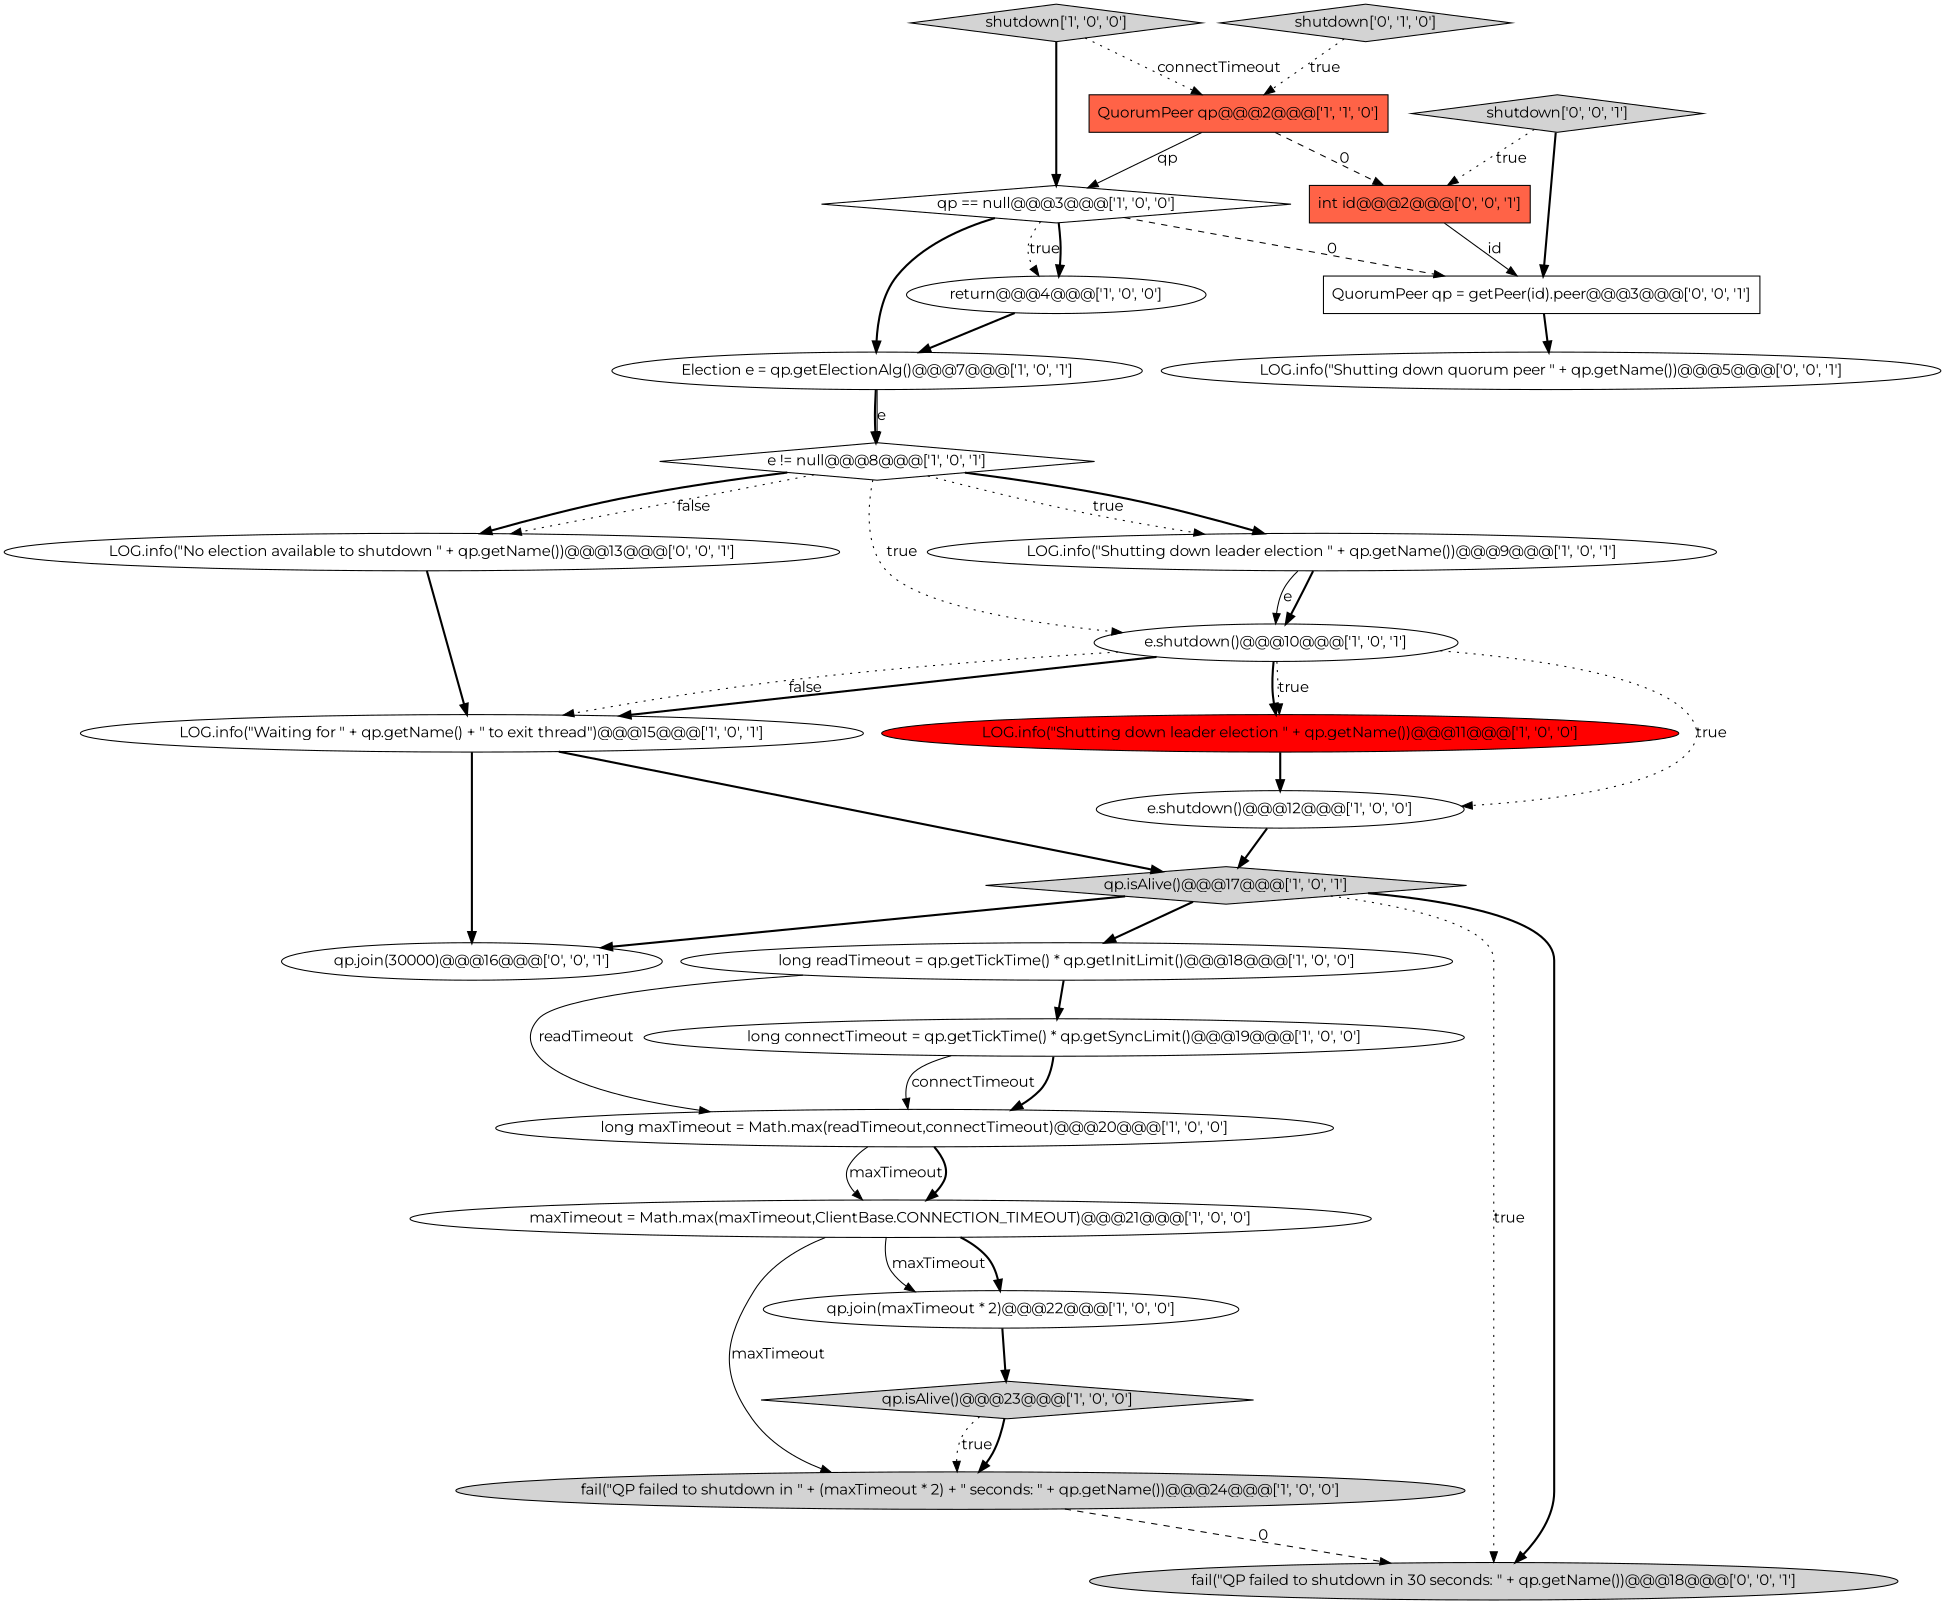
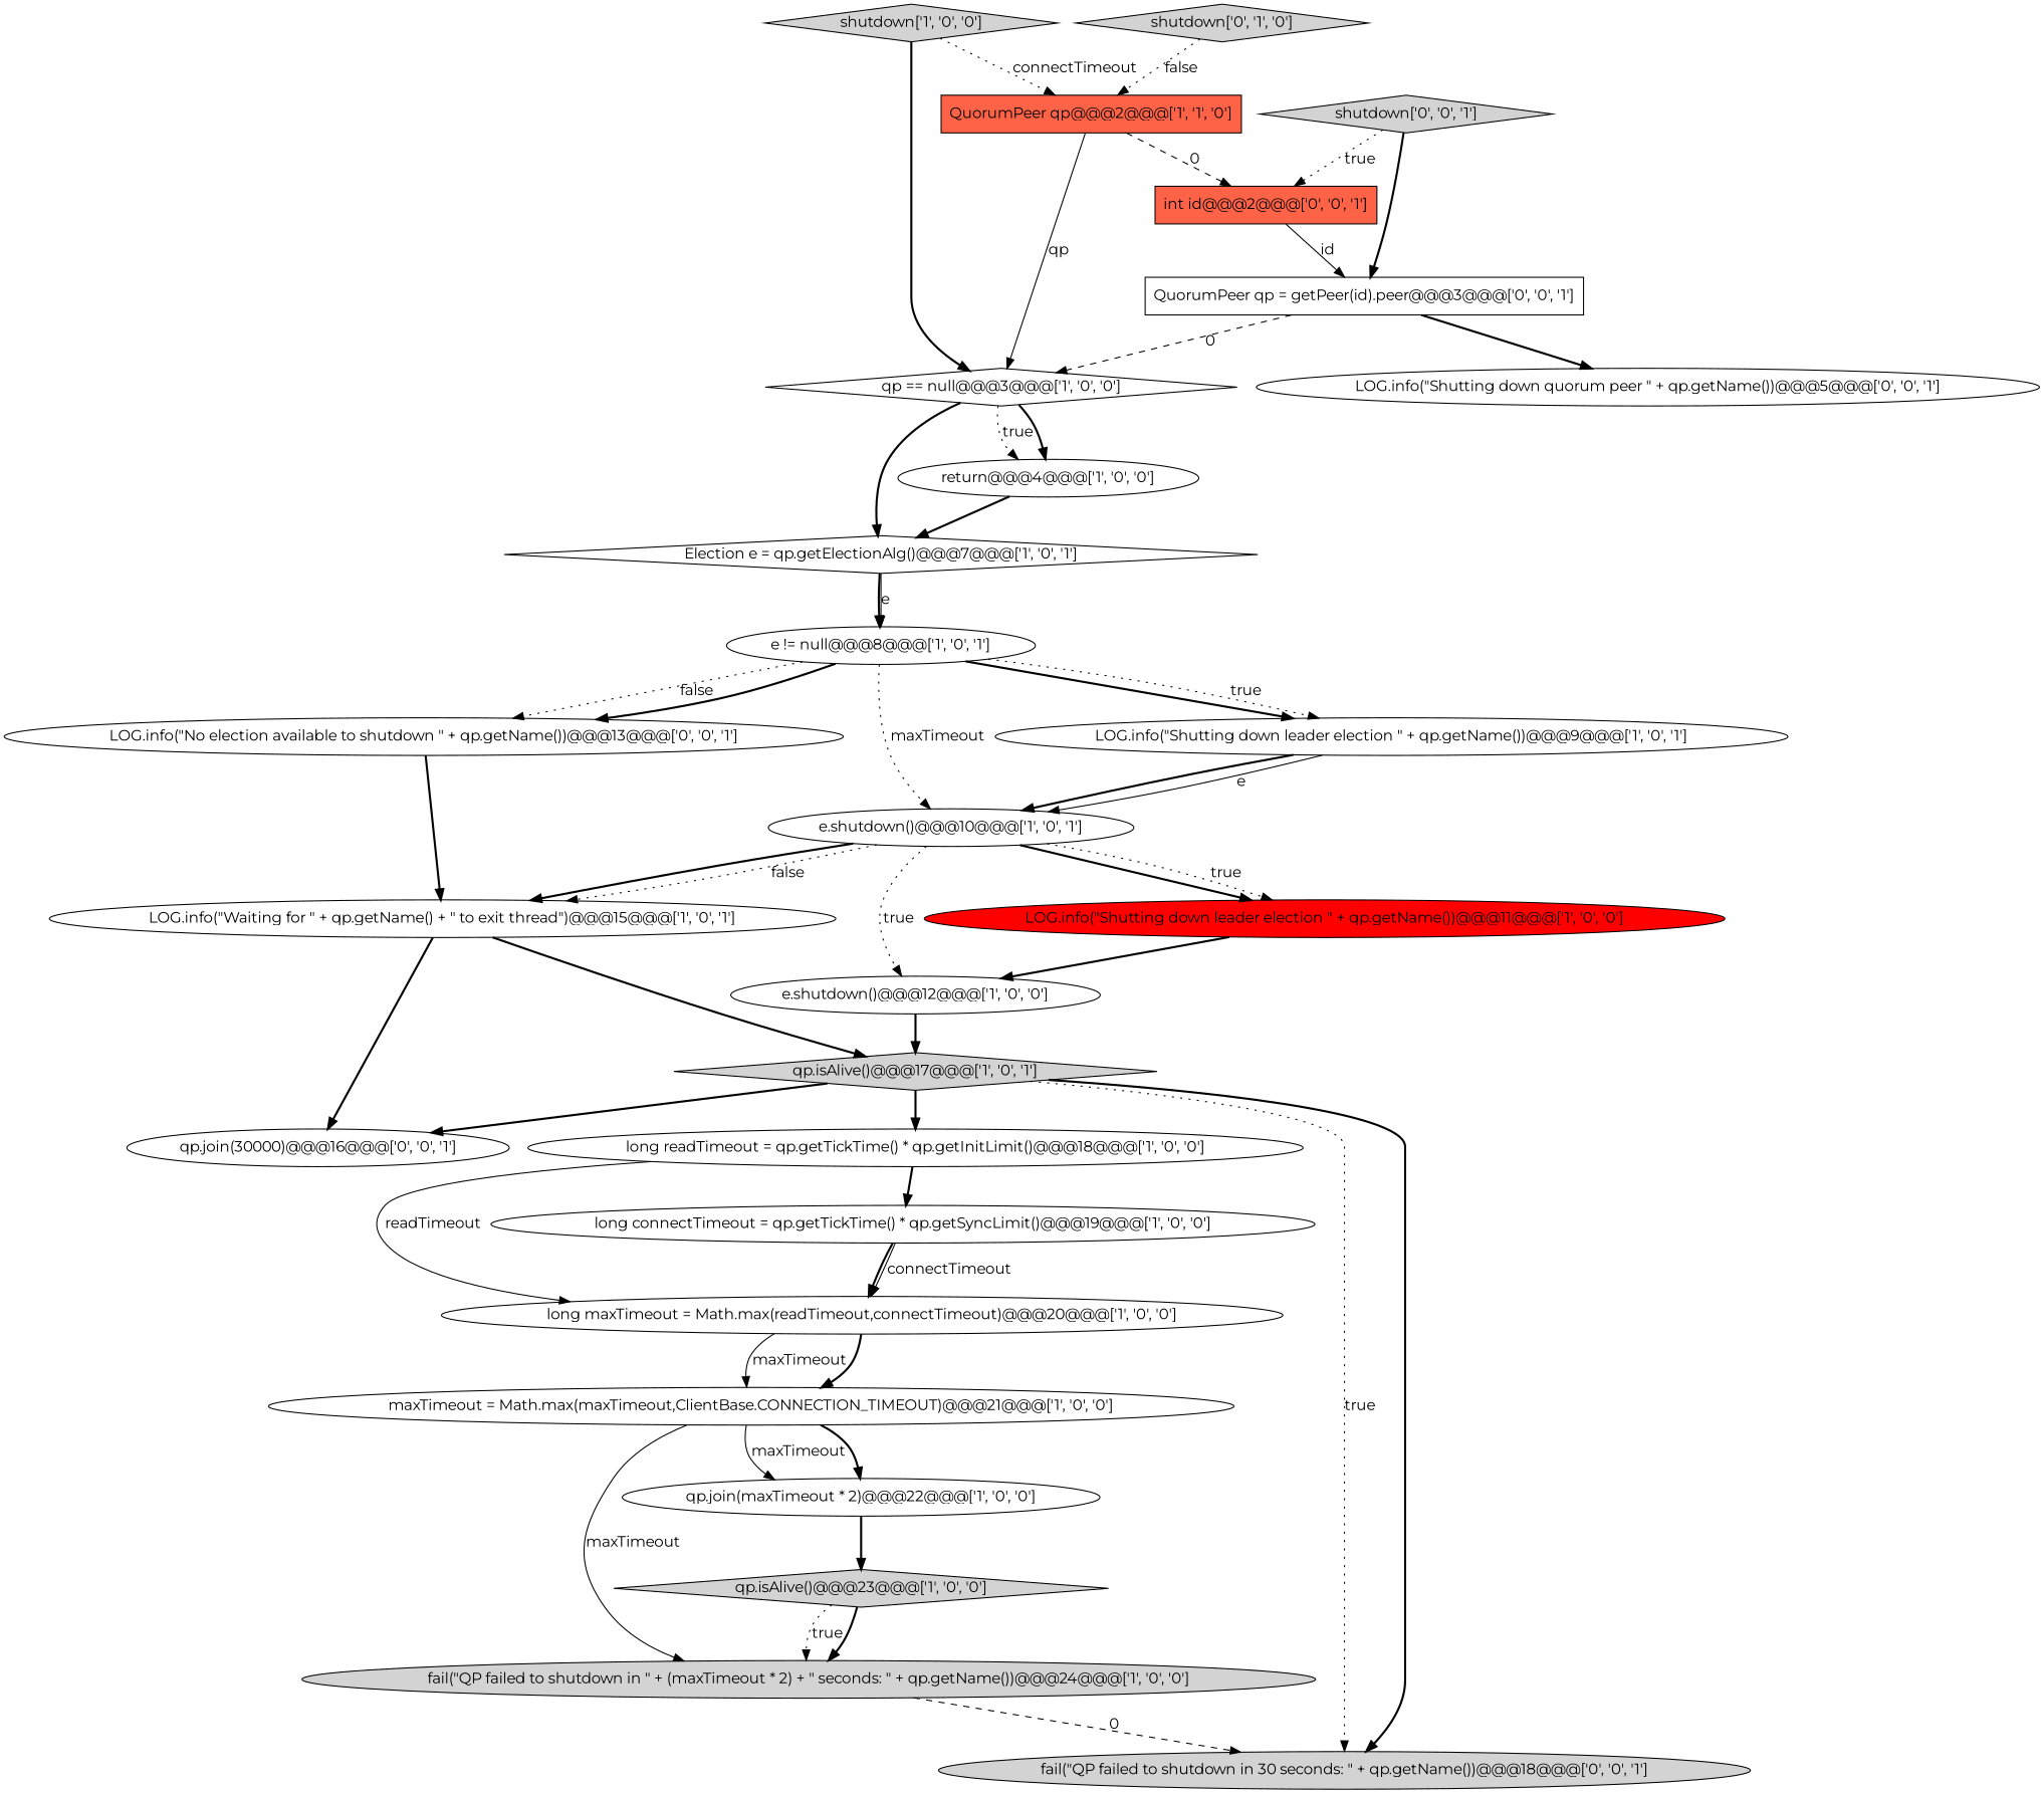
  digraph {
    fontname=Montserrat
    node [fillcolor=white fontname=Montserrat shape=ellipse style=filled]
    edge [fontname=Montserrat style=bold]
    n1 [fillcolor=lightgray label="shutdown['1', '0', '0']" shape=diamond]
    n2 [label="qp == null@@@3@@@['1', '0', '0']" shape=diamond]
    n3 [fillcolor=tomato label="QuorumPeer qp@@@2@@@['1', '1', '0']" shape=box]
    n4 [label="QuorumPeer qp = getPeer(id).peer@@@3@@@['0', '0', '1']" shape=box]
-   n5 [label="Election e = qp.getElectionAlg()@@@7@@@['1', '0', '1']"]
+   n5 [label="Election e = qp.getElectionAlg()@@@7@@@['1', '0', '1']" shape=diamond]
    n6 [label="return@@@4@@@['1', '0', '0']"]
    n7 [fillcolor=tomato label="int id@@@2@@@['0', '0', '1']" shape=box]
-   n8 [label="e != null@@@8@@@['1', '0', '1']" shape=diamond]
+   n8 [label="e != null@@@8@@@['1', '0', '1']"]
    n9 [label="LOG.info(\"Shutting down leader election \" + qp.getName())@@@9@@@['1', '0', '1']"]
    n10 [label="LOG.info(\"No election available to shutdown \" + qp.getName())@@@13@@@['0', '0', '1']"]
    n11 [label="e.shutdown()@@@10@@@['1', '0', '1']"]
    n12 [label="LOG.info(\"Waiting for \" + qp.getName() + \" to exit thread\")@@@15@@@['1', '0', '1']"]
    n13 [fillcolor=red label="LOG.info(\"Shutting down leader election \" + qp.getName())@@@11@@@['1', '0', '0']"]
    n14 [label="e.shutdown()@@@12@@@['1', '0', '0']"]
    n15 [label="long readTimeout = qp.getTickTime() * qp.getInitLimit()@@@18@@@['1', '0', '0']"]
    n16 [label="long connectTimeout = qp.getTickTime() * qp.getSyncLimit()@@@19@@@['1', '0', '0']"]
    n17 [label="long maxTimeout = Math.max(readTimeout,connectTimeout)@@@20@@@['1', '0', '0']"]
    n18 [label="maxTimeout = Math.max(maxTimeout,ClientBase.CONNECTION_TIMEOUT)@@@21@@@['1', '0', '0']"]
    n19 [fillcolor=lightgray label="fail(\"QP failed to shutdown in \" + (maxTimeout * 2) + \" seconds: \" + qp.getName())@@@24@@@['1', '0', '0']"]
    n20 [fillcolor=lightgray label="fail(\"QP failed to shutdown in 30 seconds: \" + qp.getName())@@@18@@@['0', '0', '1']"]
    n21 [label="qp.join(maxTimeout * 2)@@@22@@@['1', '0', '0']"]
    n22 [fillcolor=lightgray label="qp.isAlive()@@@23@@@['1', '0', '0']" shape=diamond]
    n23 [label="qp.join(30000)@@@16@@@['0', '0', '1']"]
    n24 [fillcolor=lightgray label="qp.isAlive()@@@17@@@['1', '0', '1']" shape=diamond]
    n25 [fillcolor=lightgray label="shutdown['0', '0', '1']" shape=diamond]
    n26 [label="LOG.info(\"Shutting down quorum peer \" + qp.getName())@@@5@@@['0', '0', '1']"]
    n27 [fillcolor=lightgray label="shutdown['0', '1', '0']" shape=diamond]
    n1 -> n2
    n1 -> n3 [label=connectTimeout style=dotted]
-   n2 -> n4 [label=0 style=dashed]
+   n4 -> n2 [label=0 style=dashed]
    n2 -> n5
    n2 -> n6 [label=true style=dotted]
    n2 -> n6
    n3 -> n2 [label=qp style=solid]
    n3 -> n7 [label=0 style=dashed]
    n4 -> n26
    n5 -> n8
    n5 -> n8 [label=e style=solid]
    n6 -> n5
    n7 -> n4 [label=id style=solid]
    n8 -> n9
    n8 -> n9 [label=true style=dotted]
    n8 -> n10 [label=false style=dotted]
    n8 -> n10
-   n8 -> n11 [label=true style=dotted]
+   n8 -> n11 [label=maxTimeout style=dotted]
    n9 -> n11
    n9 -> n11 [label=e style=solid]
    n10 -> n12
    n11 -> n12
    n11 -> n12 [label=false style=dotted]
    n11 -> n13
    n11 -> n13 [label=true style=dotted]
    n11 -> n14 [label=true style=dotted]
    n12 -> n23
    n12 -> n24
    n13 -> n14
    n14 -> n24
    n15 -> n16
    n15 -> n17 [label=readTimeout style=solid]
    n16 -> n17
    n16 -> n17 [label=connectTimeout style=solid]
    n17 -> n18 [label=maxTimeout style=solid]
    n17 -> n18
    n18 -> n19 [label=maxTimeout style=solid]
    n18 -> n21 [label=maxTimeout style=solid]
    n18 -> n21
    n19 -> n20 [label=0 style=dashed]
    n21 -> n22
    n22 -> n19 [label=true style=dotted]
    n22 -> n19
    n24 -> n15
    n24 -> n20 [label=true style=dotted]
    n24 -> n20
    n24 -> n23
    n25 -> n4
    n25 -> n7 [label=true style=dotted]
-   n27 -> n3 [label=true style=dotted]
+   n27 -> n3 [label=false style=dotted]
  }
